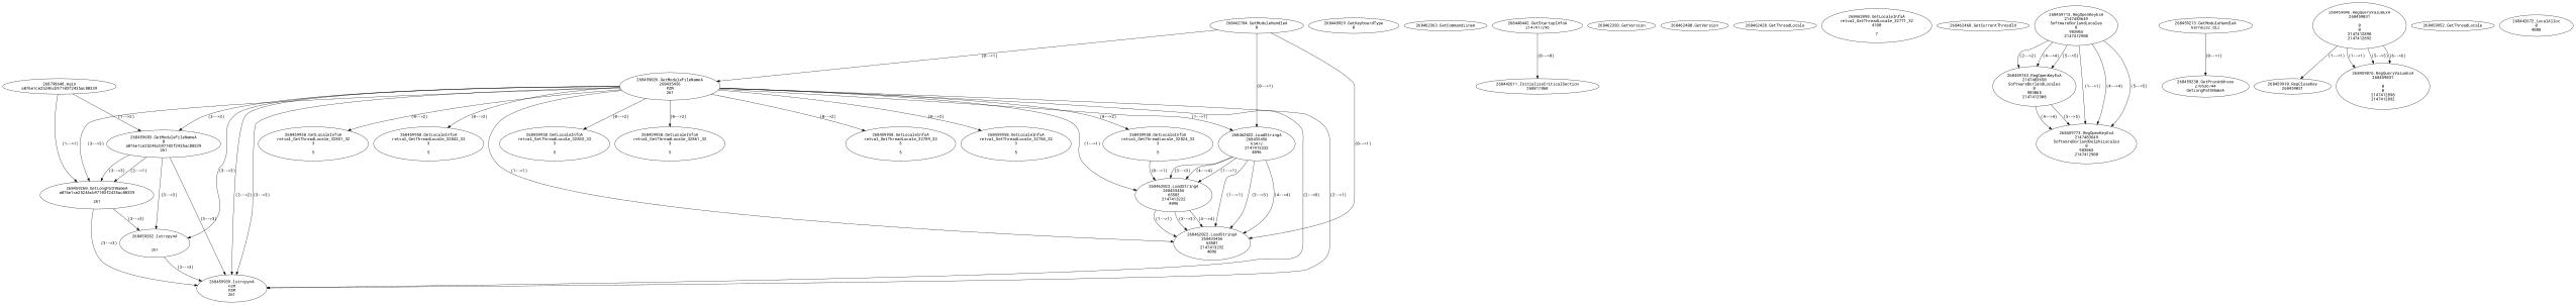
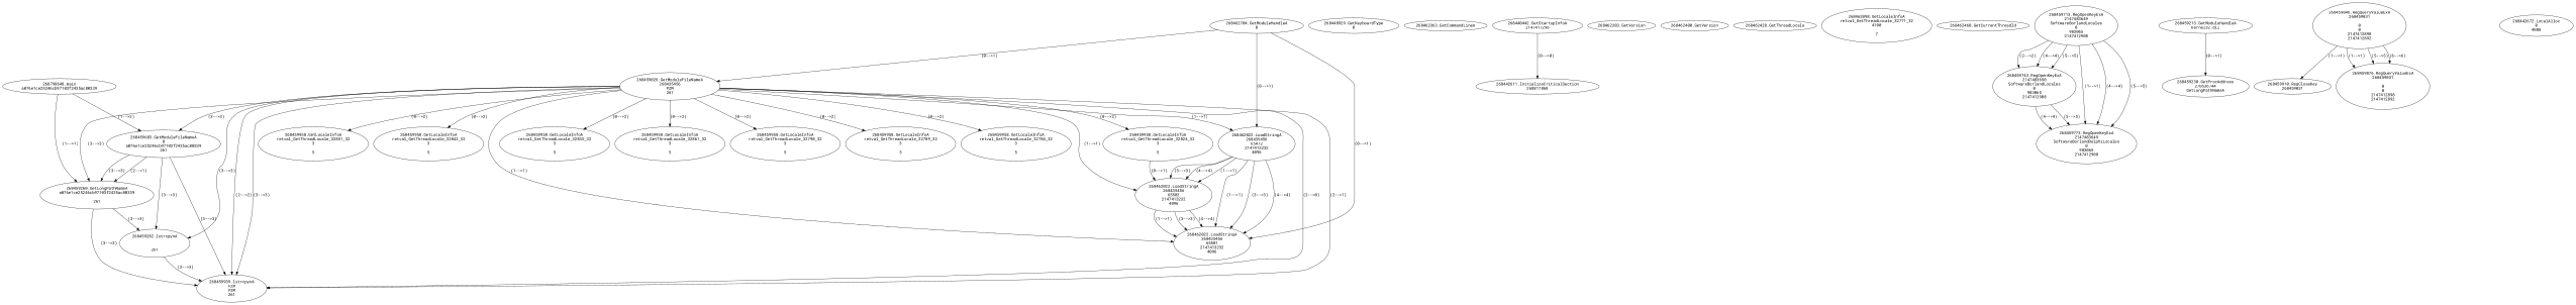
  digraph {
    fontname="Roboto Mono"
    node [fontname="Roboto Mono"]
    edge [fontname="Roboto Mono"]
    n1 [label="268798648.main\na076e1ce25246cb97103f2435ac80339"]
    n2 [label="268459683.GetModuleFileNameA\n0\na076e1ce25246cb97103f2435ac80339\n261"]
    n3 [label="268459260.GetLongPathNameA\na076e1ce25246cb97103f2435ac80339\n\n261"]
    n4 [label="268459282.lstrcpynA\n\n\n261"]
    n5 [label="268459939.lstrcpynA\nPZM\nPZM\n261"]
    n6 [label="268462704.GetModuleHandleA\n0"]
    n7 [label="268459026.GetModuleFileNameA\n268435456\nPZM\n261"]
    n8 [label="268462022.LoadStringA\n268435456\n65472\n2147413232\n4096"]
    n9 [label="268462022.LoadStringA\n268435456\n65501\n2147413232\n4096"]
    n10 [label="268462022.LoadStringA\n268435456\n65503\n2147413232\n4096"]
    n11 [label="268459958.GetLocaleInfoA\nretval_GetThreadLocale_32851_32\n3\n\n5"]
    n12 [label="268459958.GetLocaleInfoA\nretval_GetThreadLocale_32842_32\n3\n\n5"]
    n13 [label="268459958.GetLocaleInfoA\nretval_GetThreadLocale_32824_32\n3\n\n5"]
    n14 [label="268459958.GetLocaleInfoA\nretval_GetThreadLocale_32833_32\n3\n\n5"]
    n15 [label="268459958.GetLocaleInfoA\nretval_GetThreadLocale_32861_32\n3\n\n5"]
+   n16 [label="268459958.GetLocaleInfoA\nretval_GetThreadLocale_32790_32\n3\n\n5"]
    n17 [label="268459958.GetLocaleInfoA\nretval_GetThreadLocale_32789_32\n3\n\n5"]
    n18 [label="268459958.GetLocaleInfoA\nretval_GetThreadLocale_32784_32\n3\n\n5"]
    n19 [label="268448929.GetKeyboardType\n0"]
    n20 [label="268462363.GetCommandLineA\n"]
    n21 [label="268440442.GetStartupInfoA\n2147417296"]
    n22 [label="268442611.InitializeCriticalSection\n268817868"]
    n23 [label="268462383.GetVersion\n"]
    n24 [label="268462400.GetVersion\n"]
    n25 [label="268462428.GetThreadLocale\n"]
    n26 [label="268462098.GetLocaleInfoA\nretval_GetThreadLocale_32771_32\n4100\n\n7"]
    n27 [label="268462460.GetCurrentThreadId\n"]
    n28 [label="268459713.RegOpenKeyExA\n2147483649\nSoftware\Borland\Locales\n0\n983065\n2147412908"]
    n29 [label="268459743.RegOpenKeyExA\n2147483650\nSoftware\Borland\Locales\n0\n983065\n2147412908"]
    n30 [label="268459773.RegOpenKeyExA\n2147483649\nSoftware\Borland\Delphi\Locales\n0\n983065\n2147412908"]
    n31 [label="268459213.GetModuleHandleA\nkernel32.dll"]
    n32 [label="268459230.GetProcAddress\n270536744\nGetLongPathNameA"]
    n33 [label="268459846.RegQueryValueExA\n268459031\n\n0\n0\n2147412898\n2147412892"]
    n34 [label="268459910.RegCloseKey\n268459031"]
    n35 [label="268459876.RegQueryValueExA\n268459031\n\n0\n0\n2147412898\n2147412892"]
-   n36 [label="268459952.GetThreadLocale\n"]
    n37 [label="268442672.LocalAlloc\n0\n4088"]
    n1 -> n2 [label="(1-->2)"]
    n1 -> n3 [label="(1-->1)"]
    n2 -> n3 [label="(2-->1)"]
    n2 -> n3 [label="(3-->3)"]
    n2 -> n4 [label="(3-->3)"]
    n2 -> n5 [label="(3-->3)"]
    n3 -> n4 [label="(3-->3)"]
    n3 -> n5 [label="(3-->3)"]
    n4 -> n5 [label="(3-->3)"]
    n6 -> n7 [label="(0-->1)"]
    n6 -> n8 [label="(0-->1)"]
    n6 -> n9 [label="(0-->1)"]
    n7 -> n2 [label="(3-->3)"]
    n7 -> n3 [label="(3-->3)"]
    n7 -> n4 [label="(3-->3)"]
    n7 -> n5 [label="(2-->1)"]
    n7 -> n5 [label="(2-->2)"]
    n7 -> n5 [label="(3-->3)"]
    n7 -> n5 [label="(2-->0)"]
    n7 -> n8 [label="(1-->1)"]
    n7 -> n9 [label="(1-->1)"]
    n7 -> n10 [label="(1-->1)"]
    n7 -> n11 [label="(0-->2)"]
    n7 -> n12 [label="(0-->2)"]
    n7 -> n13 [label="(0-->2)"]
    n7 -> n14 [label="(0-->2)"]
    n7 -> n15 [label="(0-->2)"]
+   n7 -> n16 [label="(0-->2)"]
    n7 -> n17 [label="(0-->2)"]
    n7 -> n18 [label="(0-->2)"]
    n8 -> n9 [label="(1-->1)"]
    n8 -> n9 [label="(3-->3)"]
    n8 -> n9 [label="(4-->4)"]
    n8 -> n10 [label="(1-->1)"]
    n8 -> n10 [label="(3-->3)"]
    n8 -> n10 [label="(4-->4)"]
    n10 -> n9 [label="(1-->1)"]
    n10 -> n9 [label="(3-->3)"]
    n10 -> n9 [label="(4-->4)"]
    n13 -> n10 [label="(0-->1)"]
    n21 -> n22 [label="(0-->0)"]
    n28 -> n29 [label="(2-->2)"]
    n28 -> n29 [label="(4-->4)"]
    n28 -> n29 [label="(5-->5)"]
    n28 -> n30 [label="(1-->1)"]
    n28 -> n30 [label="(4-->4)"]
    n28 -> n30 [label="(5-->5)"]
    n29 -> n30 [label="(4-->4)"]
    n29 -> n30 [label="(5-->5)"]
    n31 -> n32 [label="(0-->1)"]
    n33 -> n34 [label="(1-->1)"]
    n33 -> n35 [label="(1-->1)"]
    n33 -> n35 [label="(5-->5)"]
    n33 -> n35 [label="(6-->6)"]
  }
